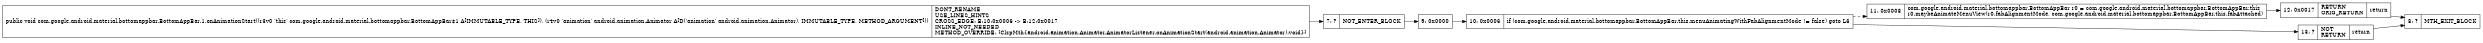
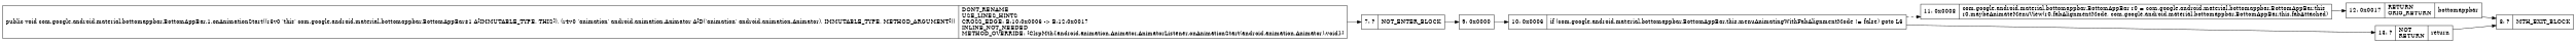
  digraph {
    rankdir=LR
    node [shape=record]
    n1 [label="{7\:\ ?|NOT_ENTER_BLOCK\l}"]
    n2 [label="{9\:\ 0x0000}"]
    n3 [label="{10\:\ 0x0006|if (com.google.android.material.bottomappbar.BottomAppBar.this.menuAnimatingWithFabAlignmentMode != false) goto L6\l}"]
    n4 [label="{11\:\ 0x0008|com.google.android.material.bottomappbar.BottomAppBar r0 = com.google.android.material.bottomappbar.BottomAppBar.this\lr0.maybeAnimateMenuView(r0.fabAlignmentMode, com.google.android.material.bottomappbar.BottomAppBar.this.fabAttached)\l}"]
    n5 [label="{13\:\ ?|NOT\lRETURN\l|return\l}"]
-   n6 [label="{12\:\ 0x0017|RETURN\lORIG_RETURN\l|return\l}"]
+   n6 [label="{12\:\ 0x0017|RETURN\lORIG_RETURN\l|bottomappbar\l}"]
    n7 [label="{8\:\ ?|MTH_EXIT_BLOCK\l}"]
    n8 [label="{public void com.google.android.material.bottomappbar.BottomAppBar.1.onAnimationStart((r3v0 'this' com.google.android.material.bottomappbar.BottomAppBar$1 A[IMMUTABLE_TYPE, THIS]), (r4v0 'animation' android.animation.Animator A[D('animation' android.animation.Animator), IMMUTABLE_TYPE, METHOD_ARGUMENT]))  | DONT_RENAME\lUSE_LINES_HINTS\lCROSS_EDGE: B:10:0x0006 \-\> B:12:0x0017\lINLINE_NOT_NEEDED\lMETHOD_OVERRIDE: [ClspMth\{android.animation.Animator.AnimatorListener.onAnimationStart(android.animation.Animator):void\}]\l}"]
    n1 -> n2
    n2 -> n3
    n3 -> n4 [style=dashed]
    n3 -> n5
    n4 -> n6
    n5 -> n7
    n6 -> n7
    n8 -> n1
  }
